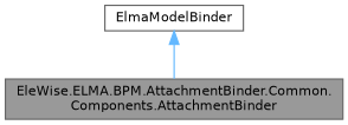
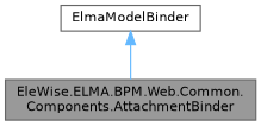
  digraph {
    node [color=gray40 fontname=Helvetica fontsize=10 shape=box style=filled]
-   n1 [fillcolor=grey60 fontcolor=black height=0.2 label="EleWise.ELMA.BPM.AttachmentBinder.Common.\lComponents.AttachmentBinder" width=0.4]
+   n1 [fillcolor=grey60 fontcolor=black height=0.2 label="EleWise.ELMA.BPM.Web.Common.\lComponents.AttachmentBinder" width=0.4]
    n2 [fillcolor=white height=0.2 label=ElmaModelBinder width=0.4]
    n2 -> n1 [color=steelblue1 dir=back fontname=Helvetica fontsize=10 labelfontname=Helvetica labelfontsize=10 style=solid]
  }
